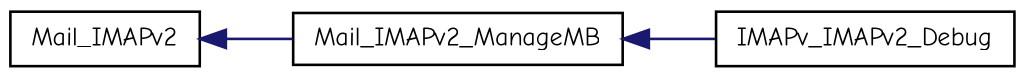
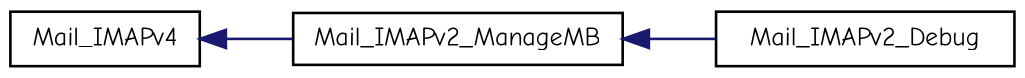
  digraph {
    fontname="Comic Neue"
    rankdir=LR
    node [color=black fillcolor=white fontname="Comic Neue" fontsize=10 shape=record style=filled]
    edge [color=midnightblue dir=back fontname="Comic Neue" fontsize=10 labelfontname=Helvetica labelfontsize=10 style=solid]
-   n1 [height=0.2 label=Mail_IMAPv2 width=0.4]
+   n1 [height=0.2 label=Mail_IMAPv4 width=0.4]
    n2 [height=0.2 label=Mail_IMAPv2_ManageMB width=0.4]
-   n3 [height=0.2 label=IMAPv_IMAPv2_Debug width=0.4]
+   n3 [height=0.2 label=Mail_IMAPv2_Debug width=0.4]
    n1 -> n2
    n2 -> n3
  }
